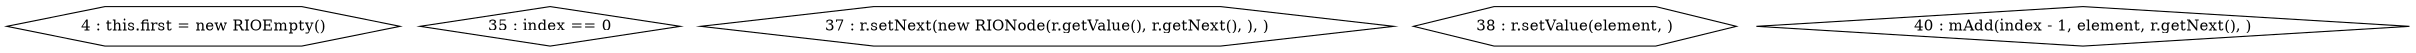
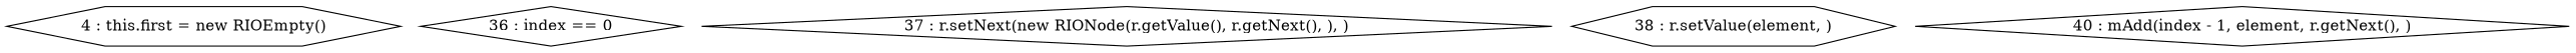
  digraph {
    node [shape=hexagon]
    "4 : this.first = new RIOEmpty()"
-   "36 : index == 0" [shape=diamond label="35 : index == 0"]
-   "37 : r.setNext(new RIONode(r.getValue(), r.getNext(), ), )"
+   "36 : index == 0" [shape=diamond]
+   "37 : r.setNext(new RIONode(r.getValue(), r.getNext(), ), )" [shape=diamond]
    "38 : r.setValue(element, )"
    "40 : mAdd(index - 1, element, r.getNext(), )" [shape=diamond]
  }
